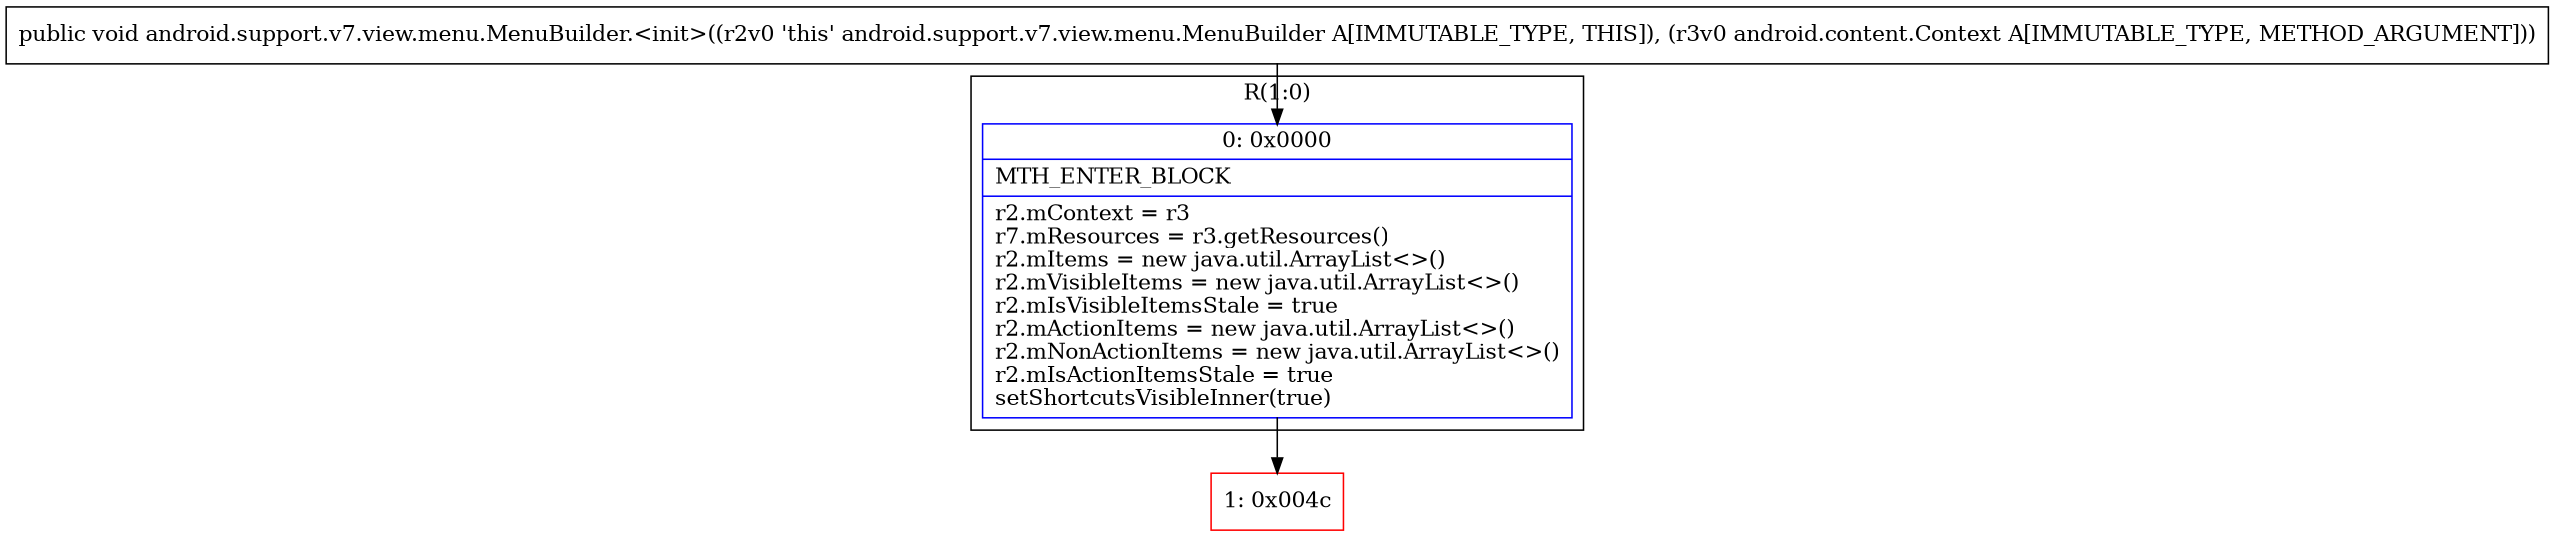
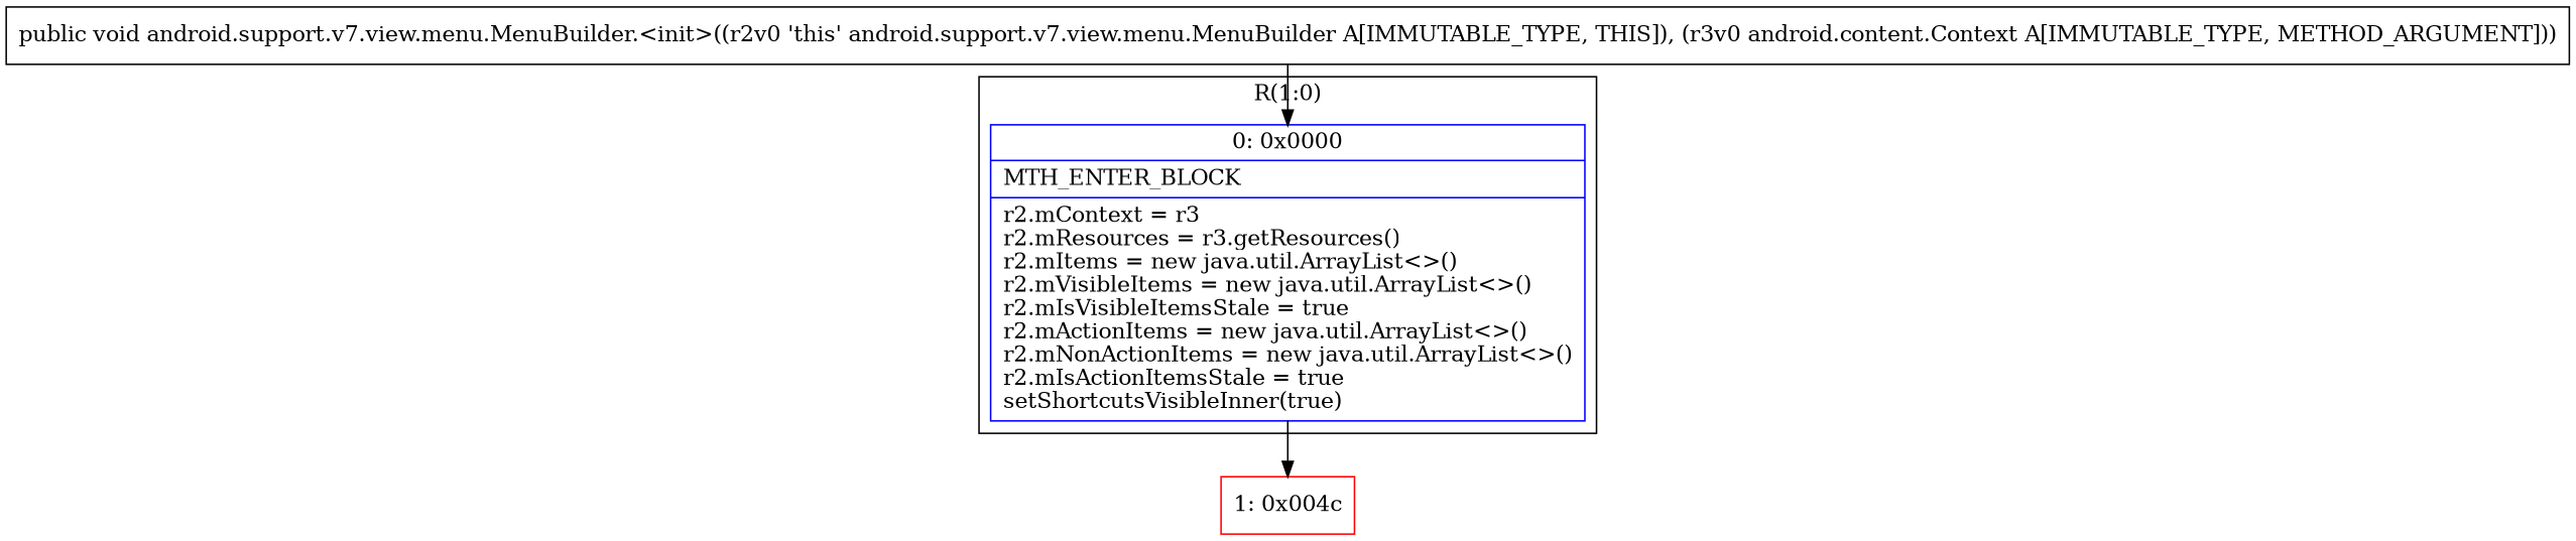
  digraph {
    node [shape=record]
-   n1 [color=blue label="{0\:\ 0x0000|MTH_ENTER_BLOCK\l|r2.mContext = r3\lr7.mResources = r3.getResources()\lr2.mItems = new java.util.ArrayList\<\>()\lr2.mVisibleItems = new java.util.ArrayList\<\>()\lr2.mIsVisibleItemsStale = true\lr2.mActionItems = new java.util.ArrayList\<\>()\lr2.mNonActionItems = new java.util.ArrayList\<\>()\lr2.mIsActionItemsStale = true\lsetShortcutsVisibleInner(true)\l}"]
+   n1 [color=blue label="{0\:\ 0x0000|MTH_ENTER_BLOCK\l|r2.mContext = r3\lr2.mResources = r3.getResources()\lr2.mItems = new java.util.ArrayList\<\>()\lr2.mVisibleItems = new java.util.ArrayList\<\>()\lr2.mIsVisibleItemsStale = true\lr2.mActionItems = new java.util.ArrayList\<\>()\lr2.mNonActionItems = new java.util.ArrayList\<\>()\lr2.mIsActionItemsStale = true\lsetShortcutsVisibleInner(true)\l}"]
    n2 [color=red label="{1\:\ 0x004c}"]
    n3 [label="{public void android.support.v7.view.menu.MenuBuilder.\<init\>((r2v0 'this' android.support.v7.view.menu.MenuBuilder A[IMMUTABLE_TYPE, THIS]), (r3v0 android.content.Context A[IMMUTABLE_TYPE, METHOD_ARGUMENT])) }"]
    subgraph cluster_1 {
      label="R(1:0)"
      n1
    }
    n1 -> n2
    n3 -> n1
  }
